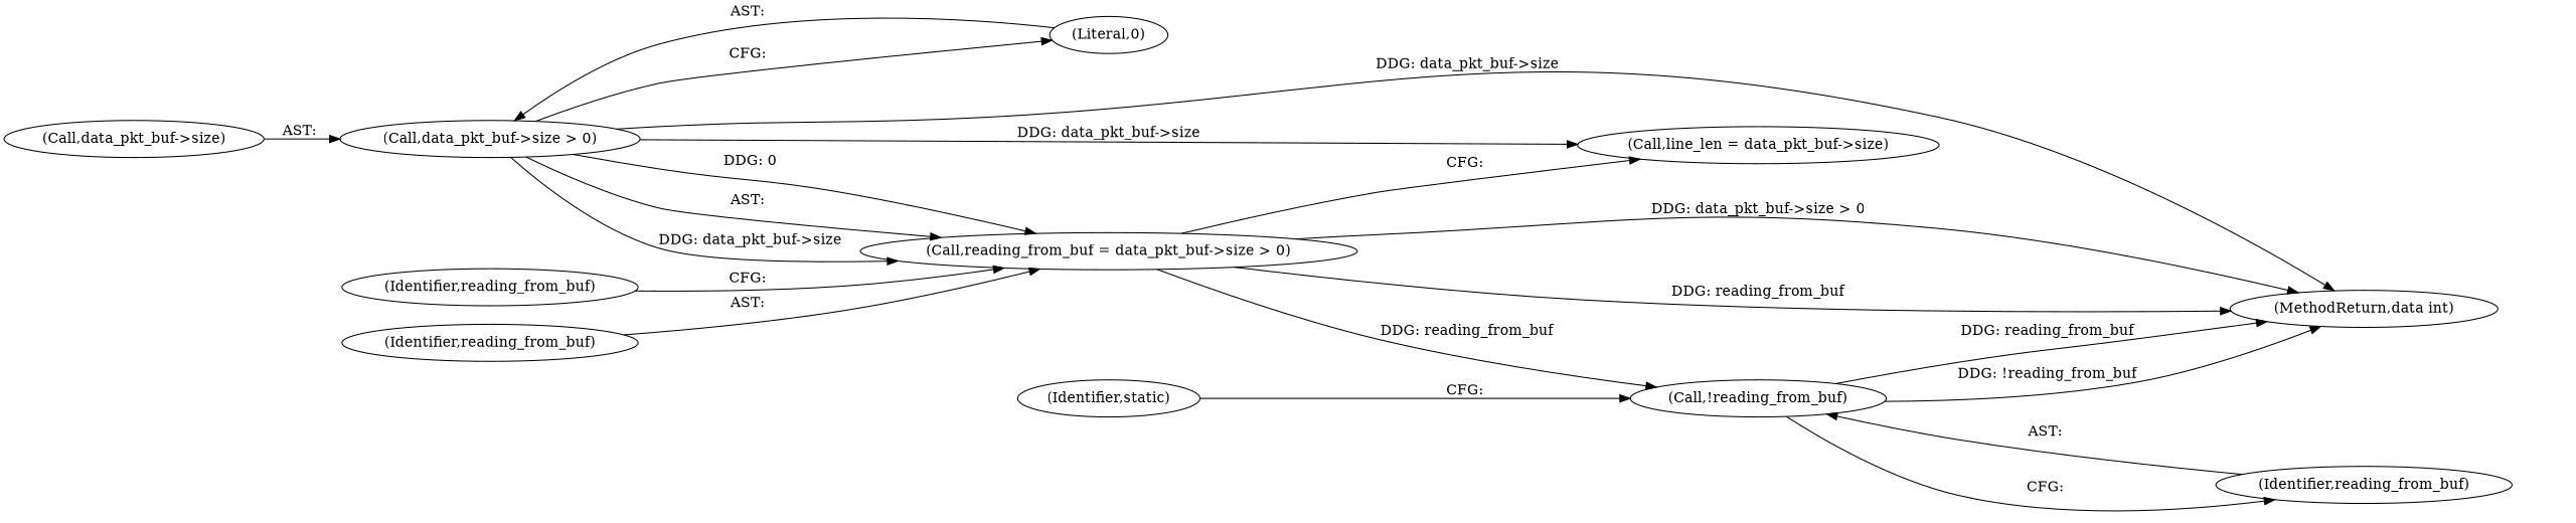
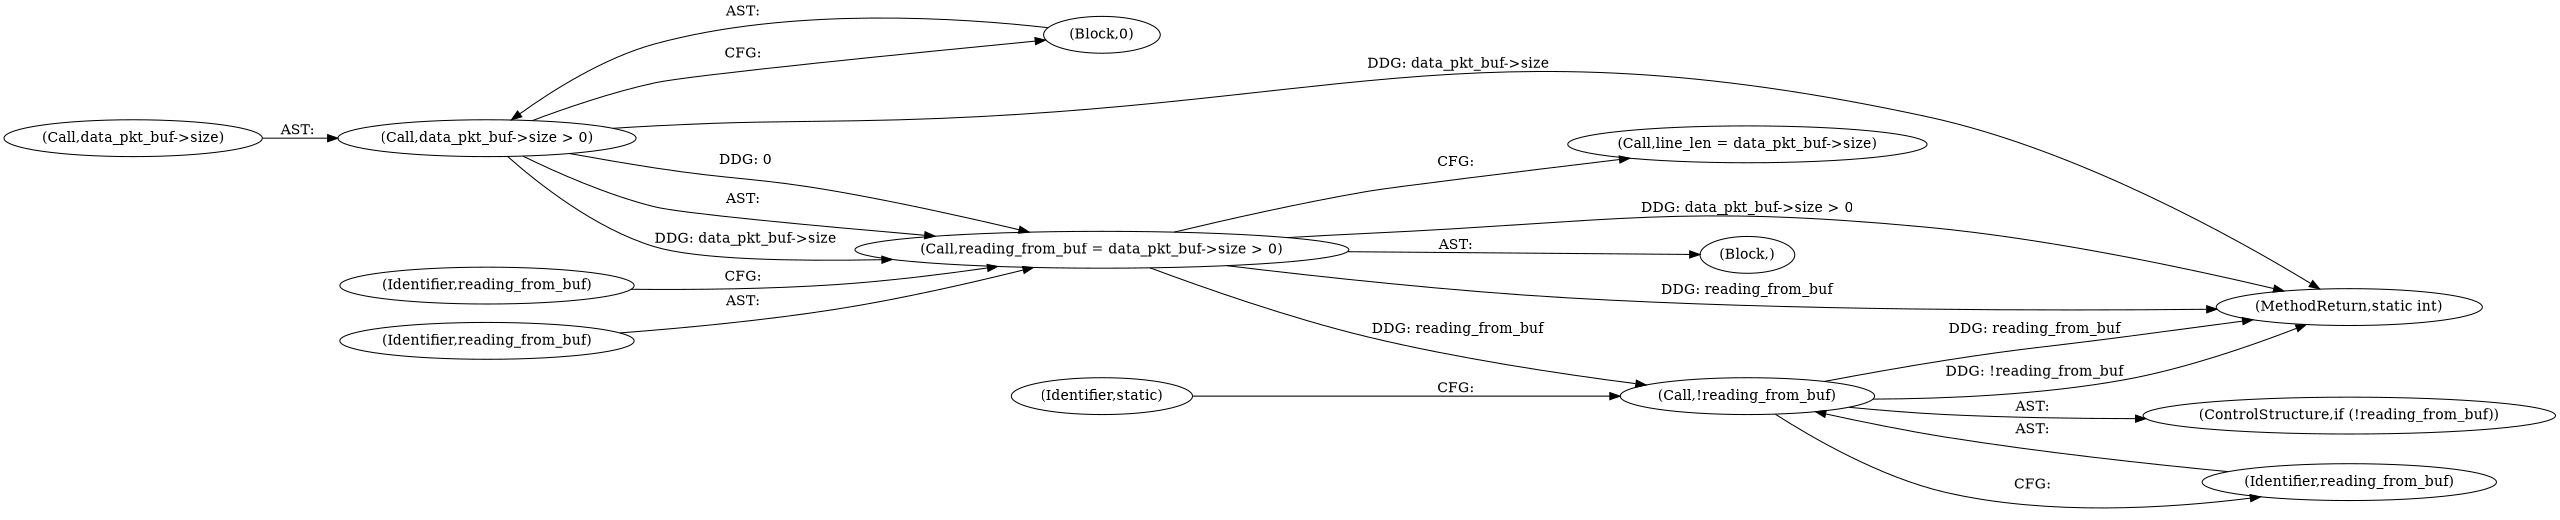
  digraph {
    rankdir=LR
    n1 [label="(Call,!reading_from_buf)"]
+   n2 [label="(ControlStructure,if (!reading_from_buf))"]
    n3 [label="(Identifier,reading_from_buf)"]
-   n4 [label="(MethodReturn,data int)"]
+   n4 [label="(MethodReturn,static int)"]
    n5 [label="(Call,reading_from_buf = data_pkt_buf->size > 0)"]
+   n6 [label="(Block,)"]
    n7 [label="(Call,line_len = data_pkt_buf->size)"]
    n8 [label="(Call,data_pkt_buf->size > 0)"]
-   n9 [label="(Literal,0)"]
+   n9 [label="(Block,0)"]
    n10 [label="(Identifier,reading_from_buf)"]
    n11 [label="(Identifier,static)"]
    n12 [label="(Identifier,reading_from_buf)"]
    n13 [label="(Call,data_pkt_buf->size)"]
+   n1 -> n2 [label="AST: "]
    n1 -> n3 [label="CFG: "]
    n1 -> n4 [label="DDG: reading_from_buf"]
    n1 -> n4 [label="DDG: !reading_from_buf"]
    n3 -> n1 [label="AST: "]
    n5 -> n1 [label="DDG: reading_from_buf"]
    n5 -> n4 [label="DDG: data_pkt_buf->size > 0"]
    n5 -> n4 [label="DDG: reading_from_buf"]
+   n5 -> n6 [label="AST: "]
    n5 -> n7 [label="CFG: "]
    n8 -> n4 [label="DDG: data_pkt_buf->size"]
    n8 -> n5 [label="AST: "]
    n8 -> n5 [label="DDG: data_pkt_buf->size"]
    n8 -> n5 [label="DDG: 0"]
-   n8 -> n7 [label="DDG: data_pkt_buf->size"]
    n8 -> n9 [label="CFG: "]
    n9 -> n8 [label="AST: "]
    n10 -> n5 [label="AST: "]
    n11 -> n1 [label="CFG: "]
    n12 -> n5 [label="CFG: "]
    n13 -> n8 [label="AST: "]
  }
